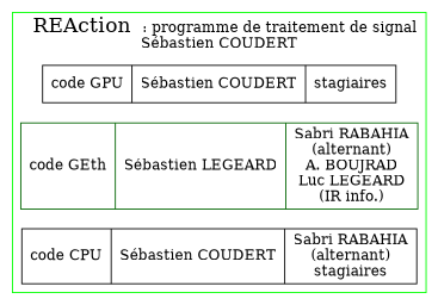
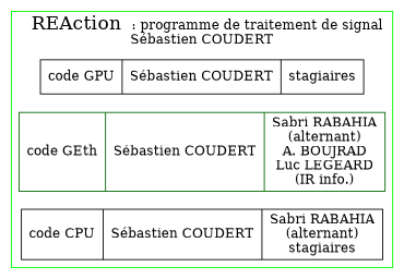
  digraph {
    rankdir=LR
    node [shape=record color=black]
    n1 [label="{code GPU|Sébastien COUDERT|stagiaires}"]
-   n2 [label="{code GEth|Sébastien LEGEARD|Sabri RABAHIA\n(alternant)\nA. BOUJRAD\nLuc LEGEARD\n(IR info.)}" color=darkgreen]
+   n2 [label="{code GEth|Sébastien COUDERT|Sabri RABAHIA\n(alternant)\nA. BOUJRAD\nLuc LEGEARD\n(IR info.)}" color=darkgreen]
    n3 [label="{code CPU|Sébastien COUDERT|Sabri RABAHIA\n(alternant)\nstagiaires}"]
    subgraph cluster_1 {
      color=green
      label=< <FONT POINT-SIZE="20.0"> REAction </FONT> : programme de traitement de signal<BR/> Sébastien COUDERT >
      n1
      n2
      n3
    }
  }
